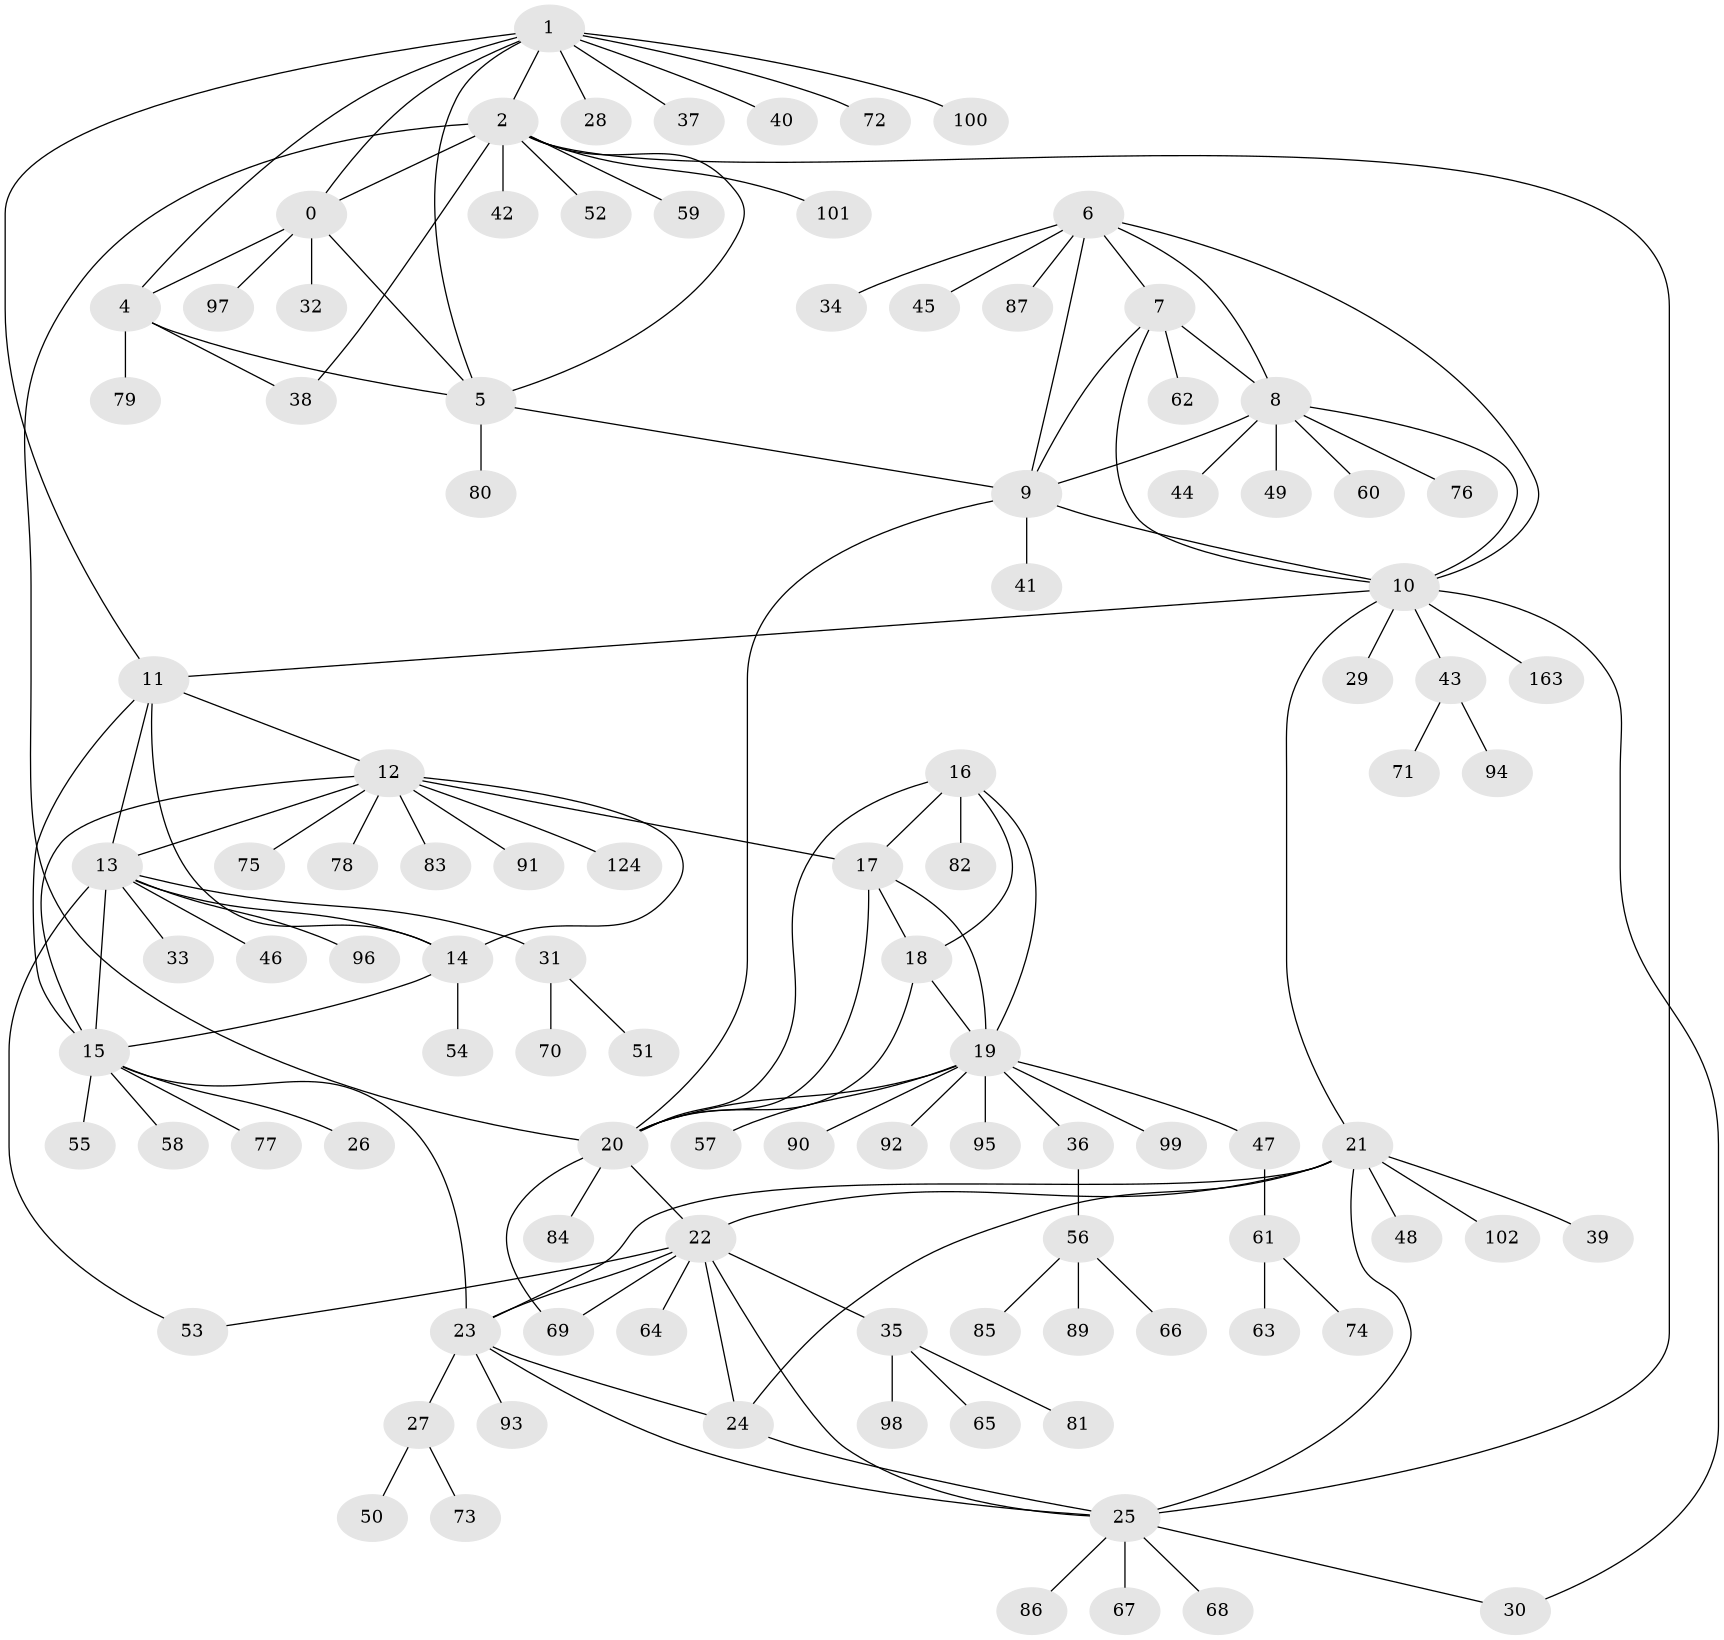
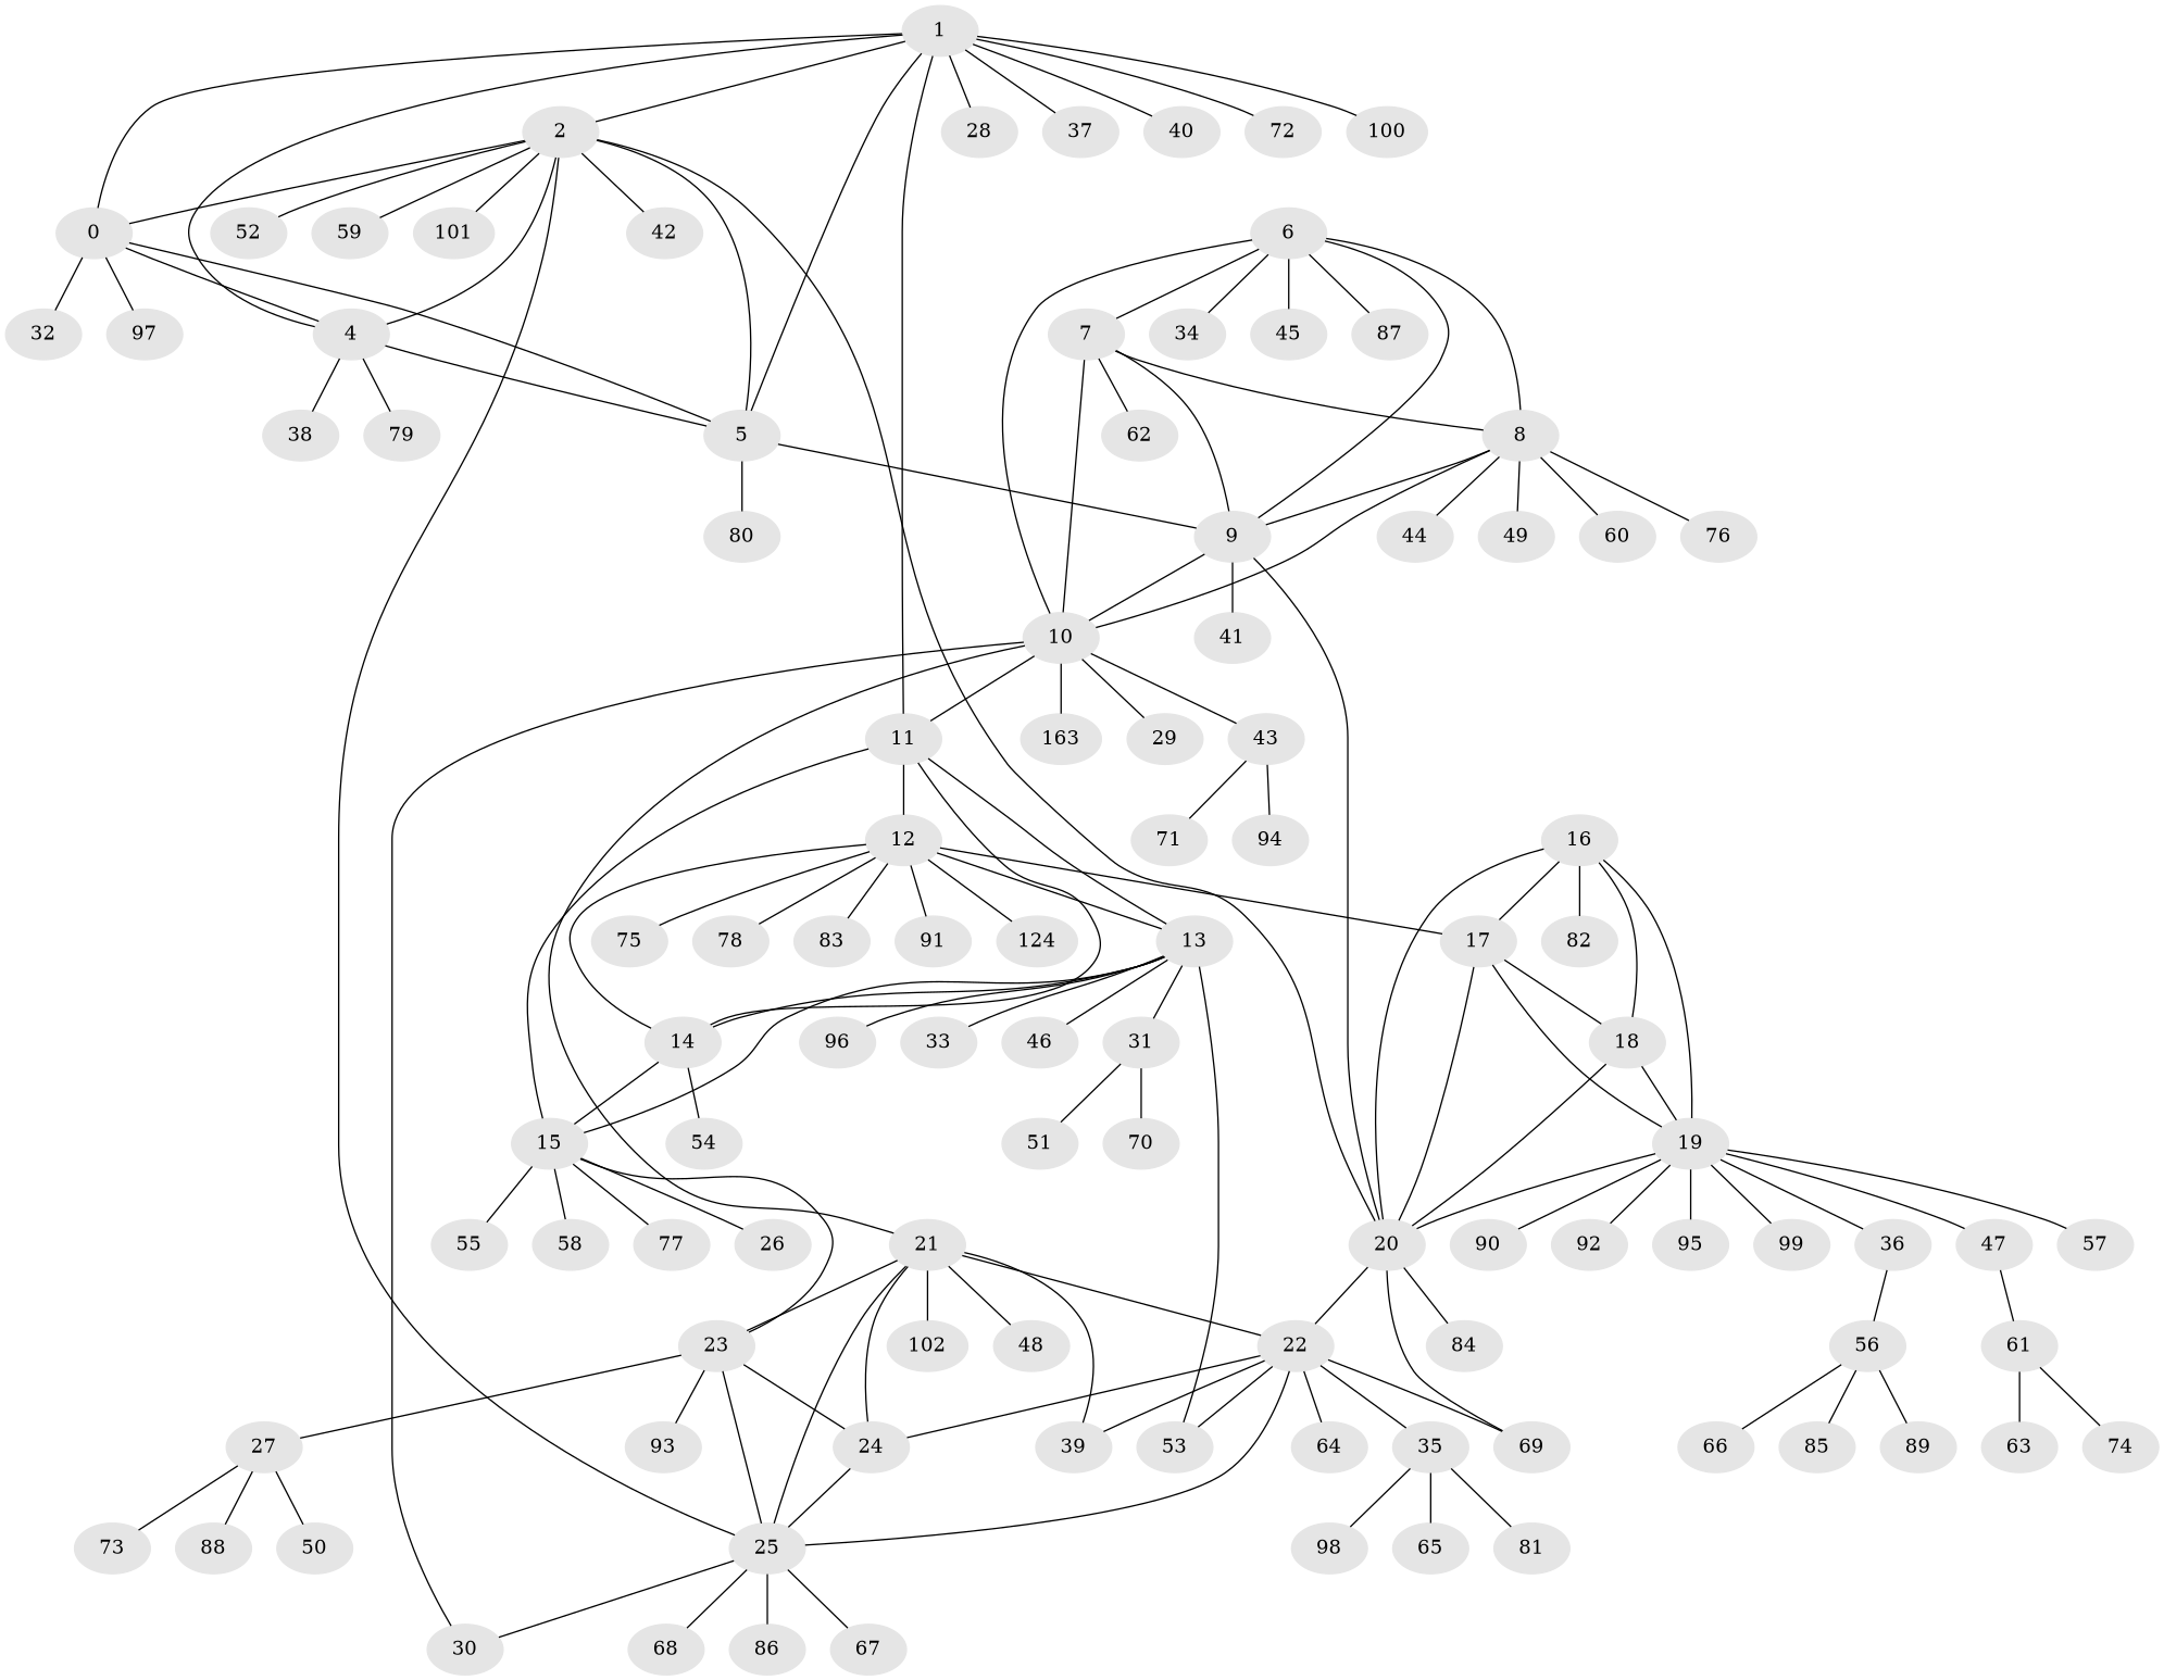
  graph {
    node [color=gray90 style=filled]
    1
    2
    n3 [label=0]
    4
    5
    11
    28
    37
    40
    72
    100
    20
    25
    42
    52
    59
    101
    32
    97
    38
    79
    9
    80
    12
    13
    14
    15
    22
    69
    84
    30
    67
    68
    86
    10
    41
    6
    7
    8
    34
    45
    87
    62
    44
    49
    60
    76
    21
    29
    43
    n51 [label=163]
    23
    24
    39
    48
    102
    71
    94
    17
    75
    78
    83
    91
    n64 [label=124]
    31
    33
    46
    53
    96
    54
    26
    55
    58
    77
    18
    19
    51
    70
    27
    93
    16
    82
    36
    47
    57
    90
    92
    95
    99
    56
    61
    35
    64
    65
    81
    98
    50
    73
+   88
    66
    85
    89
    63
    74
    1 -- 2
    1 -- n3
    1 -- 4
    1 -- 5
    1 -- 11
    1 -- 28
    1 -- 37
    1 -- 40
    1 -- 72
    1 -- 100
    2 -- n3
-   2 -- 38
+   2 -- 4
    2 -- 5
    2 -- 20
    2 -- 25
    2 -- 42
    2 -- 52
    2 -- 59
    2 -- 101
    n3 -- 4
    n3 -- 5
    n3 -- 32
    n3 -- 97
    4 -- 5
    4 -- 38
    4 -- 79
    5 -- 9
    5 -- 80
    11 -- 12
    11 -- 13
    11 -- 14
    11 -- 15
    20 -- 22
    20 -- 69
    20 -- 84
    25 -- 30
    25 -- 67
    25 -- 68
    25 -- 86
    9 -- 20
    9 -- 10
    9 -- 41
    12 -- 13
    12 -- 14
-   12 -- 15
    12 -- 17
    12 -- 75
    12 -- 78
    12 -- 83
    12 -- 91
    12 -- n64
    13 -- 14
    13 -- 15
    13 -- 31
    13 -- 33
    13 -- 46
    13 -- 53
    13 -- 96
    14 -- 15
    14 -- 54
    15 -- 23
    15 -- 26
    15 -- 55
    15 -- 58
    15 -- 77
    22 -- 25
    22 -- 69
-   22 -- 23
+   22 -- 39
    22 -- 24
    22 -- 53
    22 -- 35
    22 -- 64
    10 -- 11
    10 -- 30
    10 -- 21
    10 -- 29
    10 -- 43
    10 -- n51
    6 -- 9
    6 -- 10
    6 -- 7
    6 -- 8
    6 -- 34
    6 -- 45
    6 -- 87
    7 -- 9
    7 -- 10
    7 -- 8
    7 -- 62
    8 -- 9
    8 -- 10
    8 -- 44
    8 -- 49
    8 -- 60
    8 -- 76
    21 -- 25
    21 -- 22
    21 -- 23
    21 -- 24
    21 -- 39
    21 -- 48
    21 -- 102
    43 -- 71
    43 -- 94
    23 -- 25
    23 -- 24
    23 -- 27
    23 -- 93
    24 -- 25
    17 -- 20
    17 -- 18
    17 -- 19
    31 -- 51
    31 -- 70
    18 -- 20
    18 -- 19
    19 -- 20
    19 -- 36
    19 -- 47
    19 -- 57
    19 -- 90
    19 -- 92
    19 -- 95
    19 -- 99
    27 -- 50
    27 -- 73
+   27 -- 88
    16 -- 20
    16 -- 17
    16 -- 18
    16 -- 19
    16 -- 82
    36 -- 56
    47 -- 61
    56 -- 66
    56 -- 85
    56 -- 89
    61 -- 63
    61 -- 74
    35 -- 65
    35 -- 81
    35 -- 98
  }
